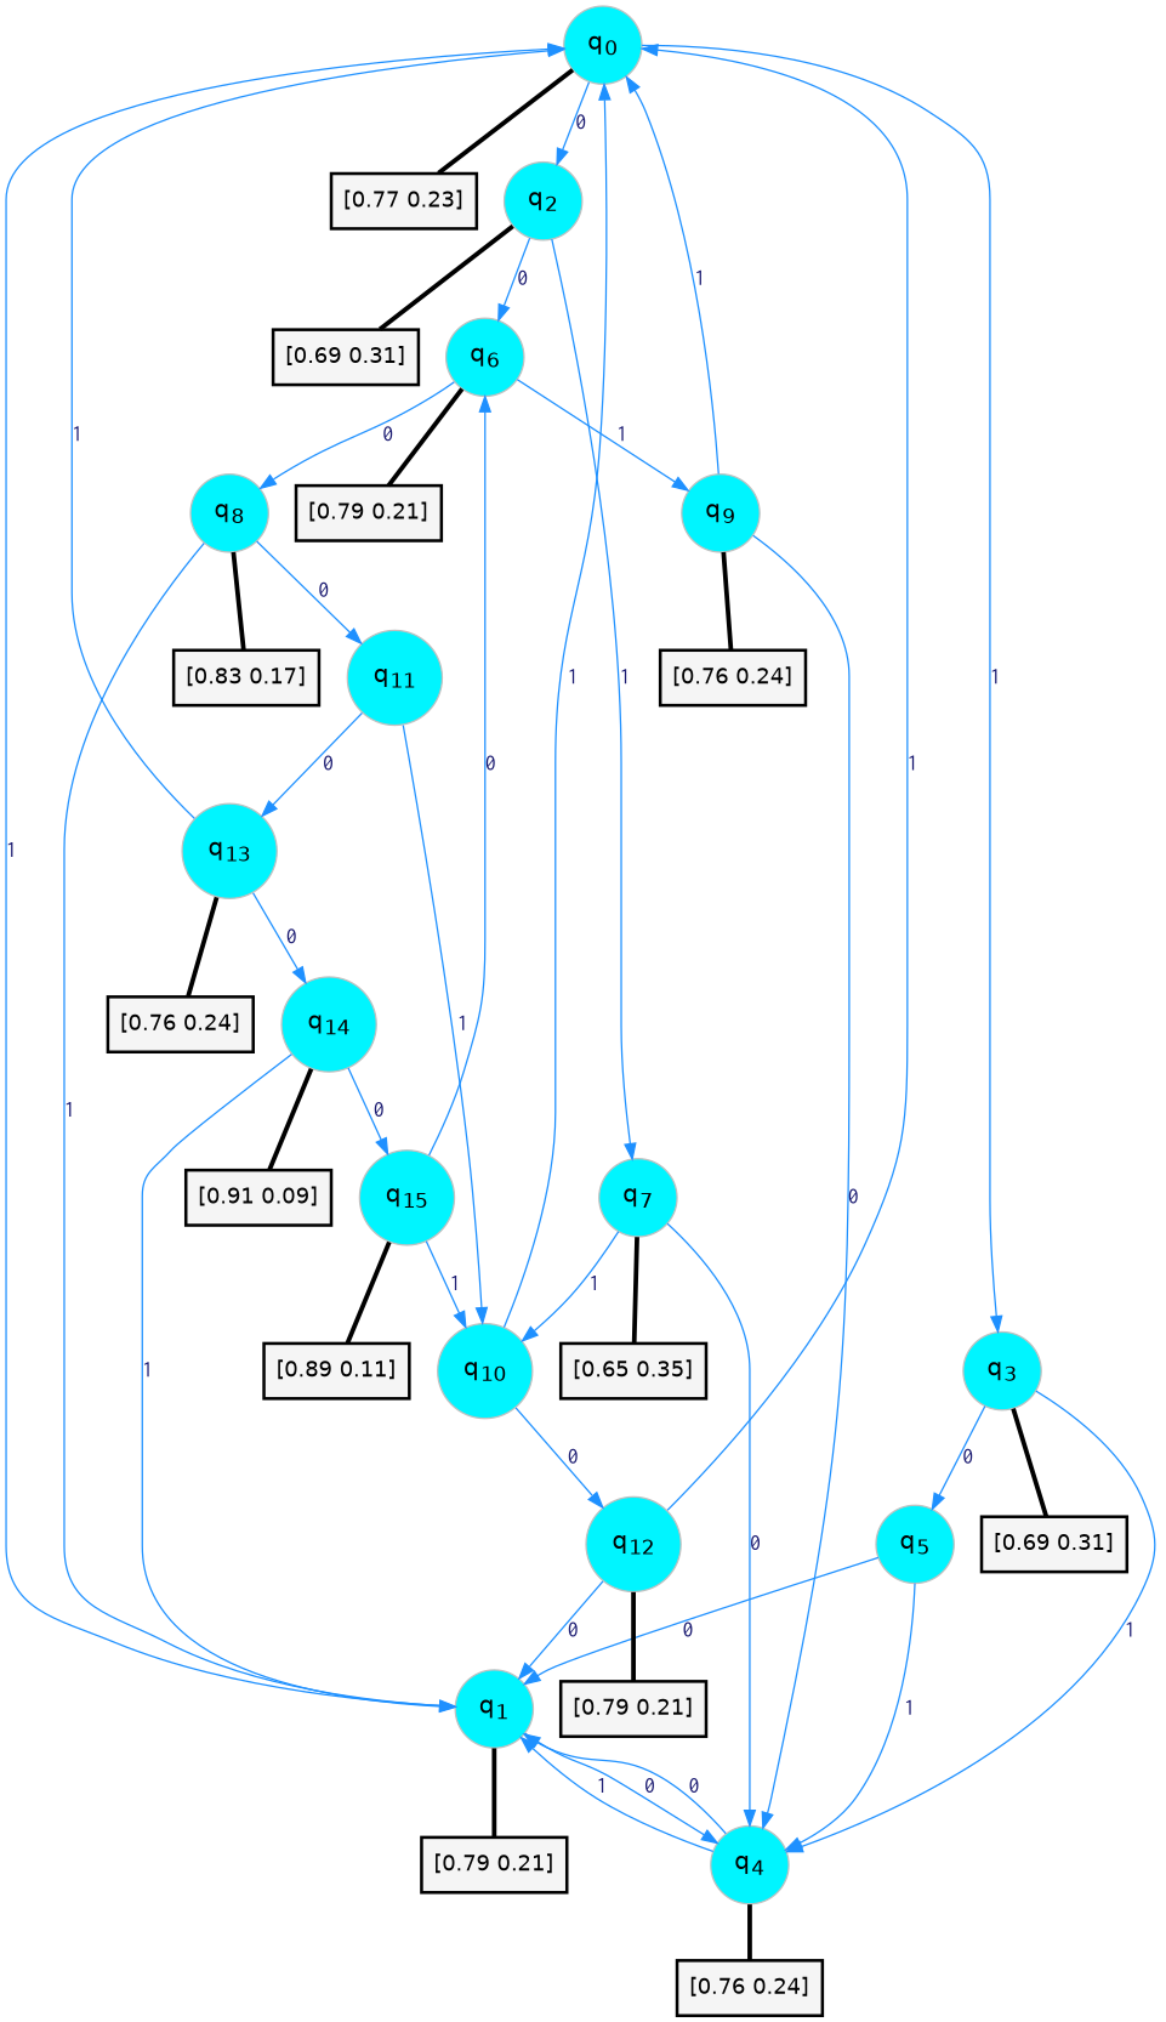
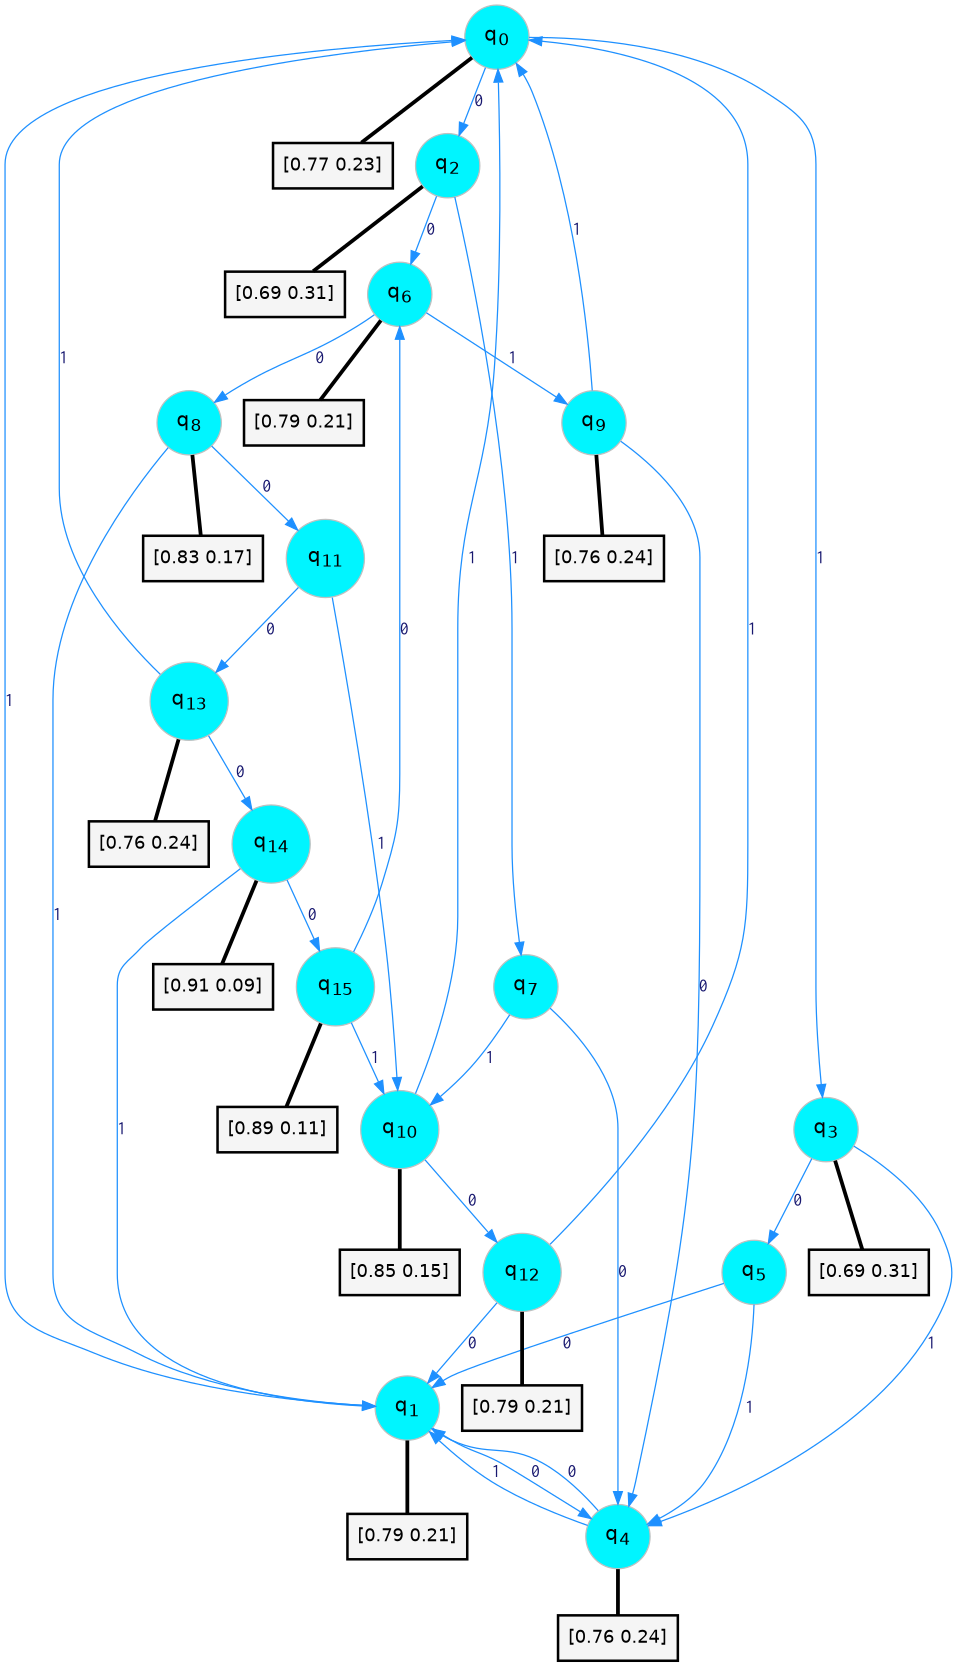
  digraph {
    rankdir=TD
    node [color=gray fillcolor=turquoise1 fontcolor=black fontname=Helvetica fontsize=16 fontweight=bold shape=circle style=filled]
    edge [arrowsize=1 color=dodgerblue1 fontcolor=midnightblue fontname=courier fontweight=bold penwidth=1 style=solid weight=20]
    n1 [label=<q<SUB>0</SUB>>]
    n2 [label=<q<SUB>2</SUB>>]
    n3 [label=<q<SUB>3</SUB>>]
    n4 [color=black fillcolor=whitesmoke fontsize=14 label="[0.77 0.23]" penwidth=2 shape=box]
    n5 [label=<q<SUB>6</SUB>>]
    n6 [label=<q<SUB>7</SUB>>]
    n7 [color=black fillcolor=whitesmoke fontsize=14 label="[0.69 0.31]" penwidth=2 shape=box]
    n8 [label=<q<SUB>4</SUB>>]
    n9 [label=<q<SUB>5</SUB>>]
    n10 [color=black fillcolor=whitesmoke fontsize=14 label="[0.69 0.31]" penwidth=2 shape=box]
    n11 [label=<q<SUB>1</SUB>>]
    n12 [color=black fillcolor=whitesmoke fontsize=14 label="[0.79 0.21]" penwidth=2 shape=box]
    n13 [color=black fillcolor=whitesmoke fontsize=14 label="[0.76 0.24]" penwidth=2 shape=box]
    n14 [label=<q<SUB>8</SUB>>]
    n15 [label=<q<SUB>9</SUB>>]
    n16 [color=black fillcolor=whitesmoke fontsize=14 label="[0.79 0.21]" penwidth=2 shape=box]
    n17 [label=<q<SUB>10</SUB>>]
-   n18 [color=black fillcolor=whitesmoke fontsize=14 label="[0.65 0.35]" penwidth=2 shape=box]
    n19 [label=<q<SUB>11</SUB>>]
    n20 [color=black fillcolor=whitesmoke fontsize=14 label="[0.83 0.17]" penwidth=2 shape=box]
    n21 [color=black fillcolor=whitesmoke fontsize=14 label="[0.76 0.24]" penwidth=2 shape=box]
    n22 [label=<q<SUB>12</SUB>>]
+   n23 [color=black fillcolor=whitesmoke fontsize=14 label="[0.85 0.15]" penwidth=2 shape=box]
    n24 [label=<q<SUB>13</SUB>>]
    n25 [color=black fillcolor=whitesmoke fontsize=14 label="[0.79 0.21]" penwidth=2 shape=box]
    n26 [label=<q<SUB>14</SUB>>]
    n27 [color=black fillcolor=whitesmoke fontsize=14 label="[0.76 0.24]" penwidth=2 shape=box]
    n28 [label=<q<SUB>15</SUB>>]
    n29 [color=black fillcolor=whitesmoke fontsize=14 label="[0.91 0.09]" penwidth=2 shape=box]
    n30 [color=black fillcolor=whitesmoke fontsize=14 label="[0.89 0.11]" penwidth=2 shape=box]
    n1 -> n2 [label=0]
    n1 -> n3 [label=1]
    n1 -> n4 [arrowhead=none color=black penwidth=3]
    n2 -> n5 [label=0]
    n2 -> n6 [label=1]
    n2 -> n7 [arrowhead=none color=black penwidth=3]
    n3 -> n8 [label=1]
    n3 -> n9 [label=0]
    n3 -> n10 [arrowhead=none color=black penwidth=3]
    n5 -> n14 [label=0]
    n5 -> n15 [label=1]
    n5 -> n16 [arrowhead=none color=black penwidth=3]
    n6 -> n8 [label=0]
    n6 -> n17 [label=1]
-   n6 -> n18 [arrowhead=none color=black penwidth=3]
    n8 -> n11 [label=0]
    n8 -> n11 [label=1]
    n8 -> n13 [arrowhead=none color=black penwidth=3]
    n9 -> n8 [label=1]
    n9 -> n11 [label=0]
    n11 -> n1 [label=1]
    n11 -> n8 [label=0]
    n11 -> n12 [arrowhead=none color=black penwidth=3]
    n14 -> n11 [label=1]
    n14 -> n19 [label=0]
    n14 -> n20 [arrowhead=none color=black penwidth=3]
    n15 -> n1 [label=1]
    n15 -> n8 [label=0]
    n15 -> n21 [arrowhead=none color=black penwidth=3]
    n17 -> n1 [label=1]
    n17 -> n22 [label=0]
+   n17 -> n23 [arrowhead=none color=black penwidth=3]
    n19 -> n17 [label=1]
    n19 -> n24 [label=0]
    n22 -> n1 [label=1]
    n22 -> n11 [label=0]
    n22 -> n25 [arrowhead=none color=black penwidth=3]
    n24 -> n1 [label=1]
    n24 -> n26 [label=0]
    n24 -> n27 [arrowhead=none color=black penwidth=3]
    n26 -> n11 [label=1]
    n26 -> n28 [label=0]
    n26 -> n29 [arrowhead=none color=black penwidth=3]
    n28 -> n5 [label=0]
    n28 -> n17 [label=1]
    n28 -> n30 [arrowhead=none color=black penwidth=3]
  }
